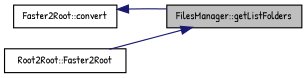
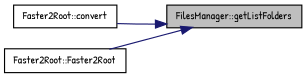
  digraph {
    fontname="Patrick Hand"
    rankdir=RL
    node [color=black fillcolor=white fontname="Patrick Hand" fontsize=10 shape=record style=filled]
    edge [color=midnightblue dir=back fontname="Patrick Hand" fontsize=10 labelfontname=Helvetica labelfontsize=10 style=solid]
    n1 [fillcolor=grey75 fontcolor=black height=0.2 label="FilesManager::getListFolders" width=0.4]
    n2 [height=0.2 label="Faster2Root::convert" width=0.4]
-   n3 [height=0.2 label="Root2Root::Faster2Root" width=0.4]
-   n2 -> n1
+   n3 [height=0.2 label="Faster2Root::Faster2Root" width=0.4]
+   n1 -> n2
    n1 -> n3
  }
